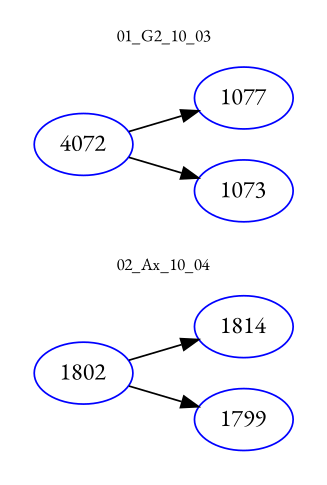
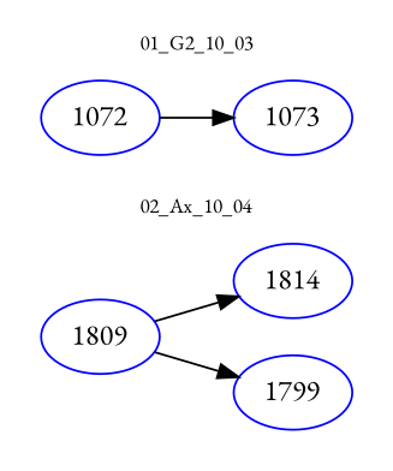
  digraph {
    fontname="EB Garamond"
    rankdir=LR
    node [color=blue fontname="EB Garamond"]
    edge [color=black fontname="EB Garamond"]
-   n1 [label=1802]
+   n1 [label=1809]
    n2 [label=1799]
    n3 [label=1814]
-   n4 [label=4072]
+   n4 [label=1072]
    n5 [label=1073]
-   n6 [label=1077]
    subgraph cluster_1 {
      color=white
      fontsize=10
      label="02_Ax_10_04"
      n1
      n2
      n3
    }
    subgraph cluster_2 {
      color=white
      fontsize=10
      label="01_G2_10_03"
      n4
      n5
-     n6
    }
    n1 -> n2
    n1 -> n3
    n4 -> n5
-   n4 -> n6
  }
